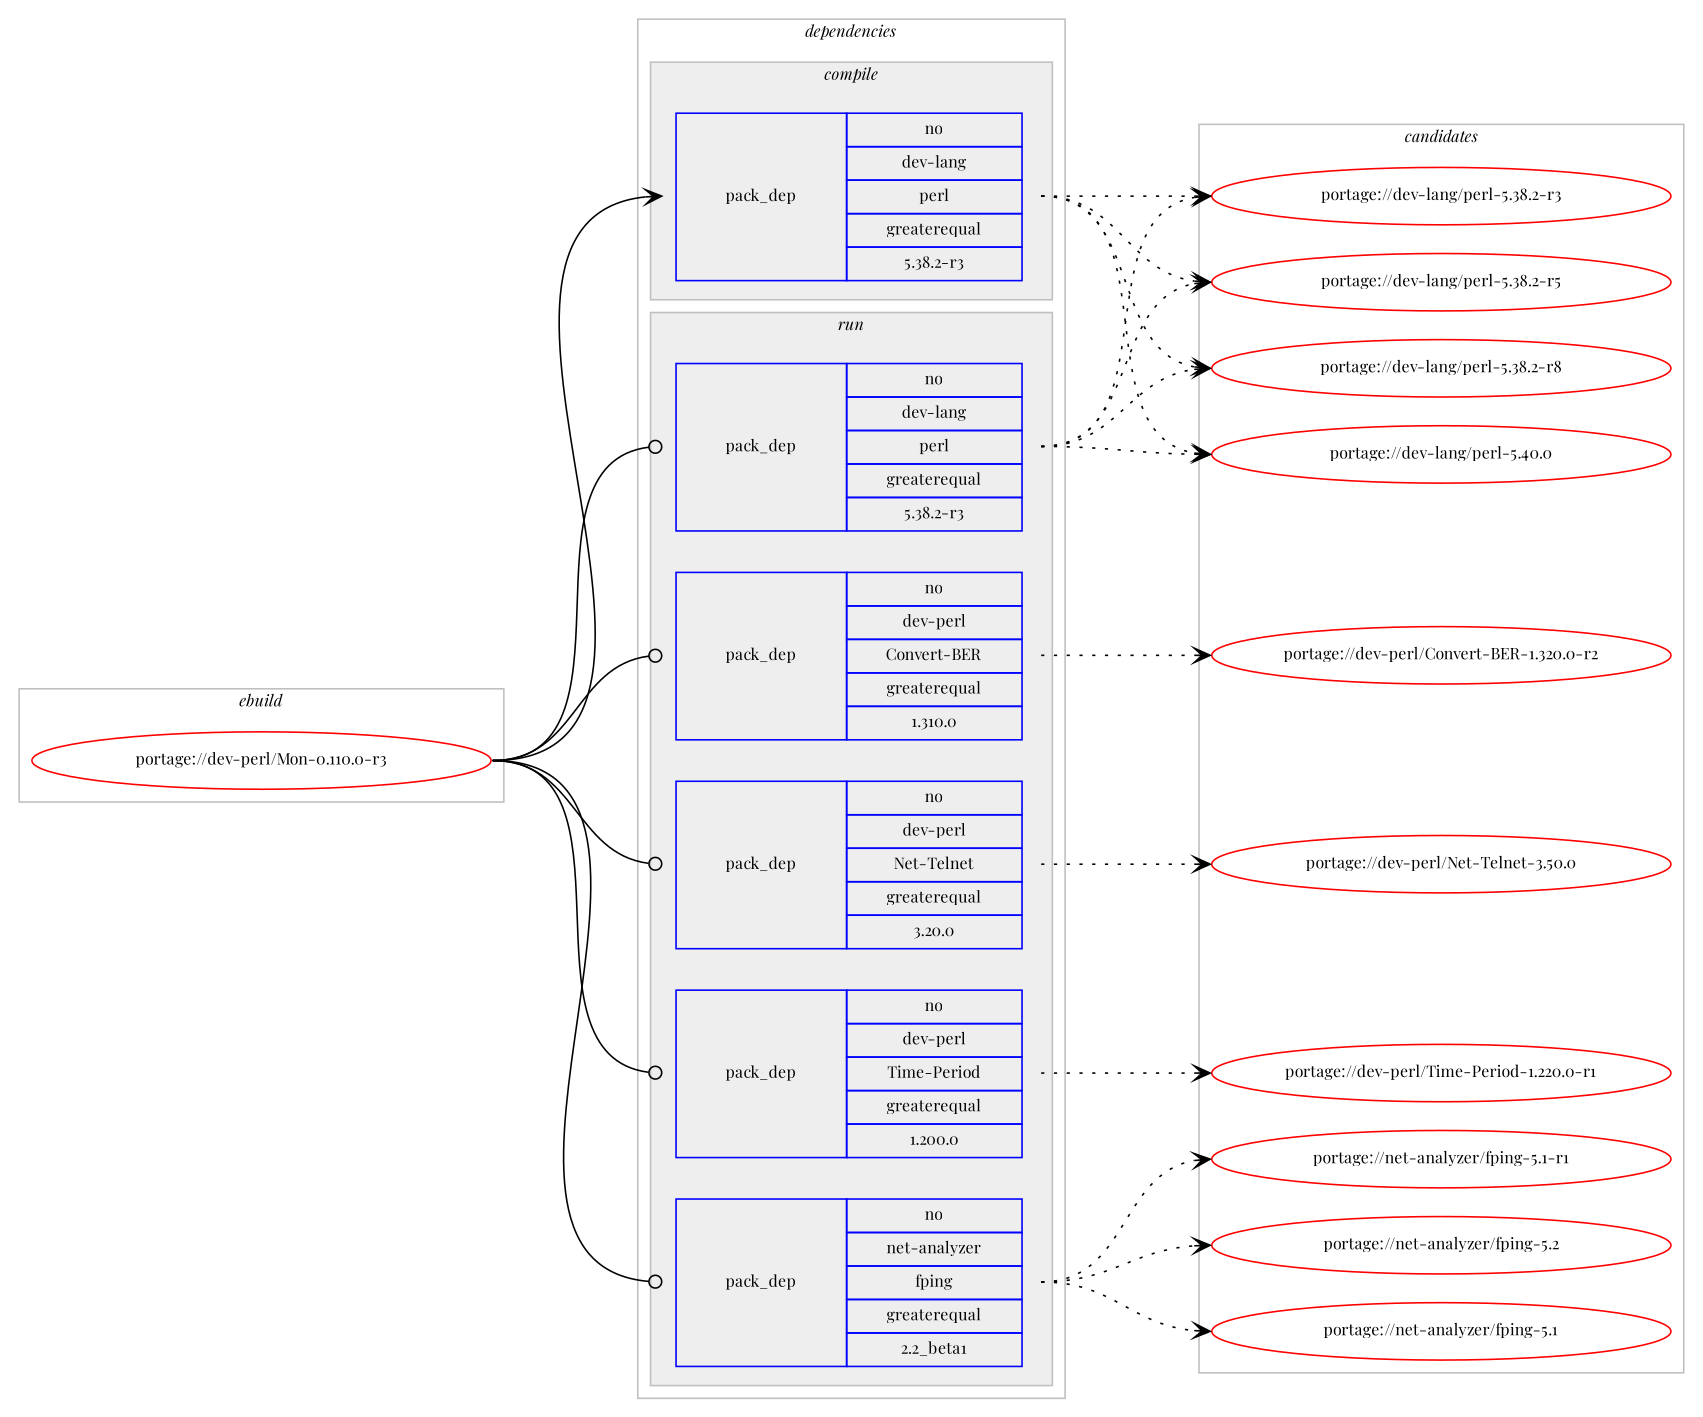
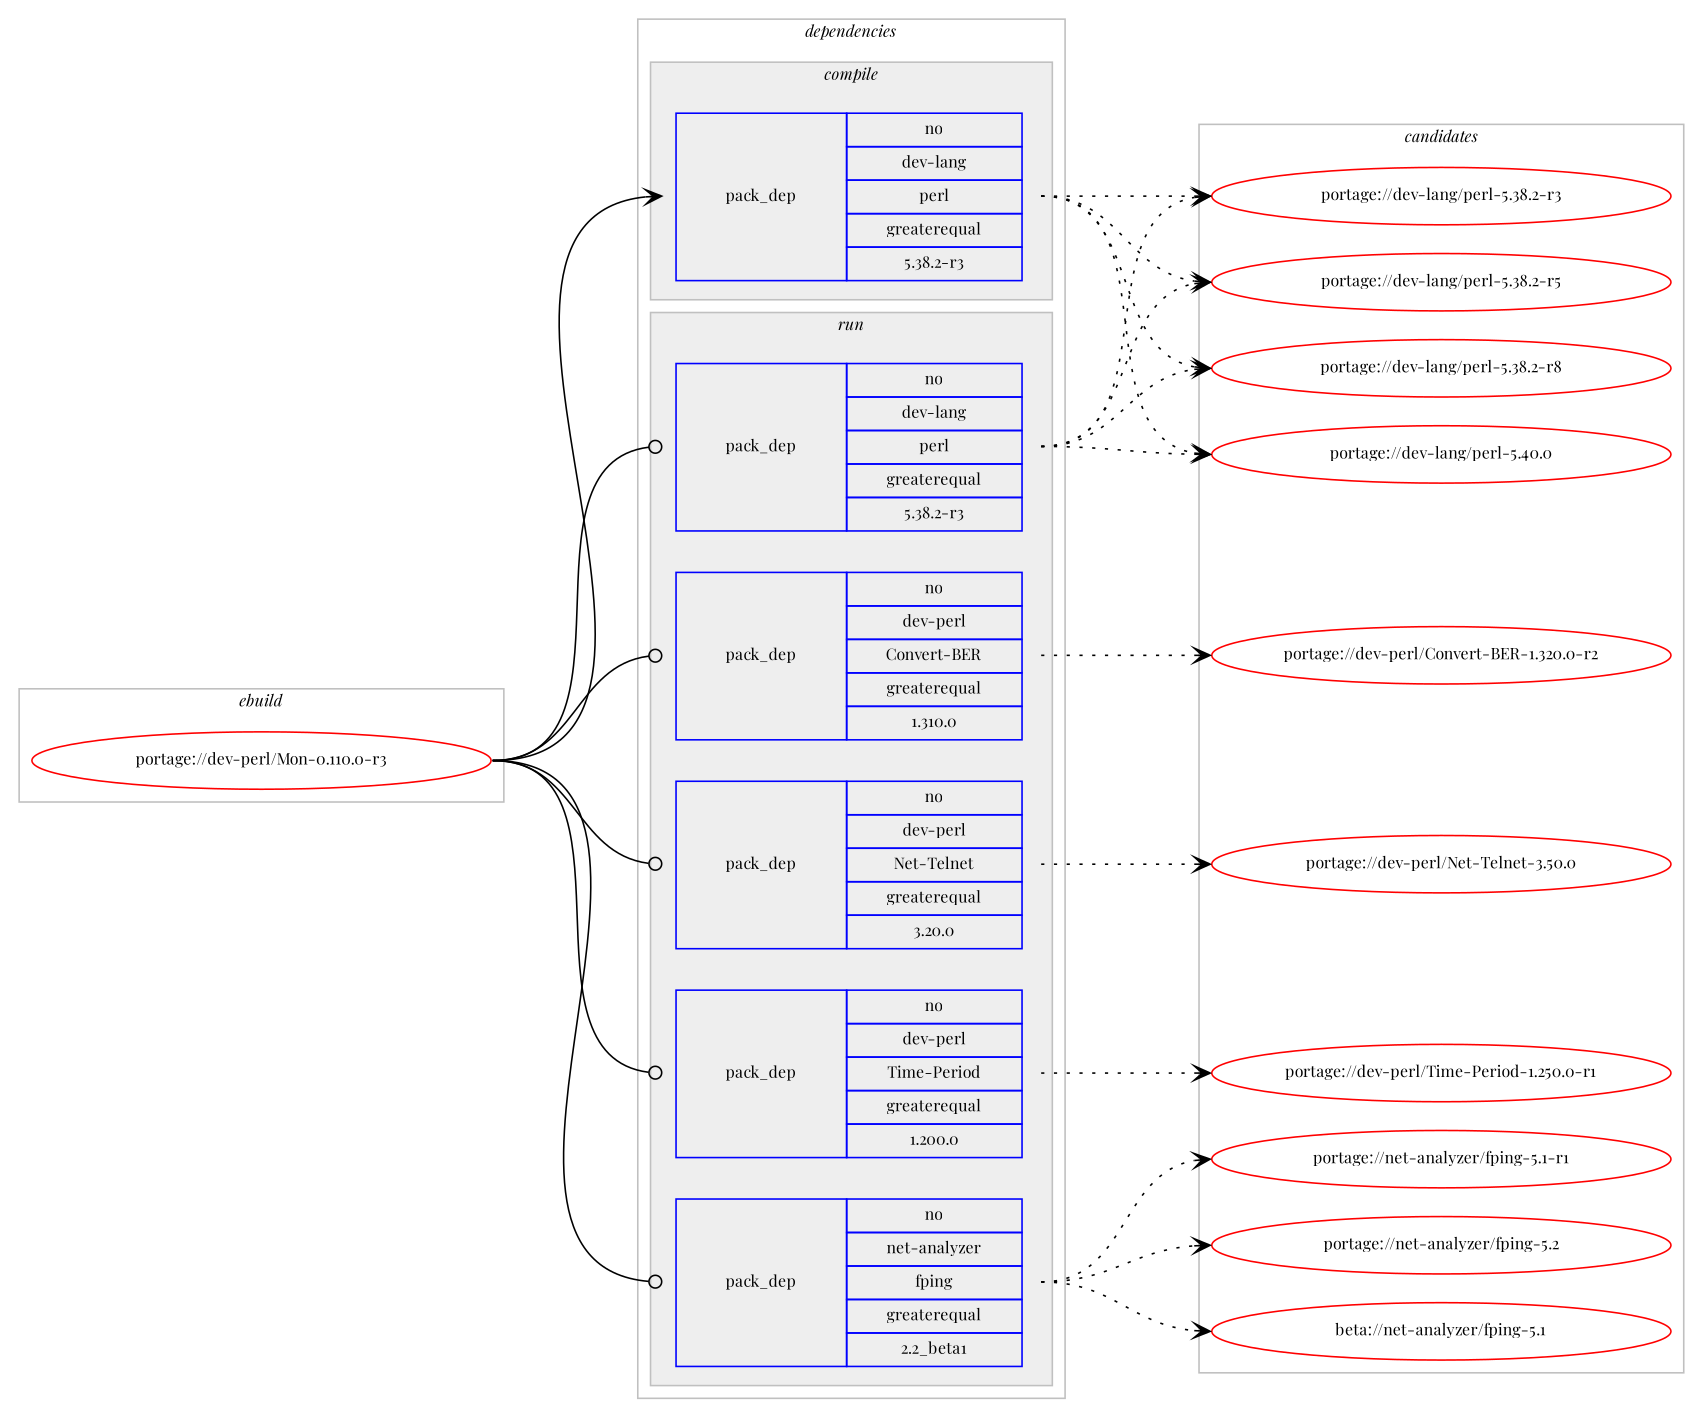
  digraph {
    compound=true
    concentrate=true
    fontname="Playfair Display"
    fontsize=10
    newrank=true
    rankdir=LR
    ranksep=1.5
    node [color=red fontname="Playfair Display" fontsize=10]
    edge [arrowhead=vee fontname="Playfair Display" headport=w style=dotted tailport=e weight=100]
    n1 [label="portage://dev-perl/Mon-0.110.0-r3" width=4]
    n2 [color=blue label=<<TABLE BORDER="0" CELLBORDER="1" CELLSPACING="0" CELLPADDING="4" WIDTH="220"><TR><TD ROWSPAN="6" CELLPADDING="30">pack_dep</TD></TR><TR><TD WIDTH="110">no</TD></TR><TR><TD>dev-lang</TD></TR><TR><TD>perl</TD></TR><TR><TD>greaterequal</TD></TR><TR><TD>5.38.2-r3</TD></TR></TABLE>> shape=none]
    n3 [color=blue label=<<TABLE BORDER="0" CELLBORDER="1" CELLSPACING="0" CELLPADDING="4" WIDTH="220"><TR><TD ROWSPAN="6" CELLPADDING="30">pack_dep</TD></TR><TR><TD WIDTH="110">no</TD></TR><TR><TD>dev-lang</TD></TR><TR><TD>perl</TD></TR><TR><TD>greaterequal</TD></TR><TR><TD>5.38.2-r3</TD></TR></TABLE>> shape=none]
    n4 [color=blue label=<<TABLE BORDER="0" CELLBORDER="1" CELLSPACING="0" CELLPADDING="4" WIDTH="220"><TR><TD ROWSPAN="6" CELLPADDING="30">pack_dep</TD></TR><TR><TD WIDTH="110">no</TD></TR><TR><TD>dev-perl</TD></TR><TR><TD>Convert-BER</TD></TR><TR><TD>greaterequal</TD></TR><TR><TD>1.310.0</TD></TR></TABLE>> shape=none]
    n5 [color=blue label=<<TABLE BORDER="0" CELLBORDER="1" CELLSPACING="0" CELLPADDING="4" WIDTH="220"><TR><TD ROWSPAN="6" CELLPADDING="30">pack_dep</TD></TR><TR><TD WIDTH="110">no</TD></TR><TR><TD>dev-perl</TD></TR><TR><TD>Net-Telnet</TD></TR><TR><TD>greaterequal</TD></TR><TR><TD>3.20.0</TD></TR></TABLE>> shape=none]
    n6 [color=blue label=<<TABLE BORDER="0" CELLBORDER="1" CELLSPACING="0" CELLPADDING="4" WIDTH="220"><TR><TD ROWSPAN="6" CELLPADDING="30">pack_dep</TD></TR><TR><TD WIDTH="110">no</TD></TR><TR><TD>dev-perl</TD></TR><TR><TD>Time-Period</TD></TR><TR><TD>greaterequal</TD></TR><TR><TD>1.200.0</TD></TR></TABLE>> shape=none]
    n7 [color=blue label=<<TABLE BORDER="0" CELLBORDER="1" CELLSPACING="0" CELLPADDING="4" WIDTH="220"><TR><TD ROWSPAN="6" CELLPADDING="30">pack_dep</TD></TR><TR><TD WIDTH="110">no</TD></TR><TR><TD>net-analyzer</TD></TR><TR><TD>fping</TD></TR><TR><TD>greaterequal</TD></TR><TR><TD>2.2_beta1</TD></TR></TABLE>> shape=none]
    n8 [label="portage://dev-lang/perl-5.38.2-r3" width=4]
    n9 [label="portage://dev-lang/perl-5.38.2-r5" width=4]
    n10 [label="portage://dev-lang/perl-5.38.2-r8" width=4]
    n11 [label="portage://dev-lang/perl-5.40.0" width=4]
    n12 [label="portage://dev-perl/Convert-BER-1.320.0-r2" width=4]
    n13 [label="portage://dev-perl/Net-Telnet-3.50.0" width=4]
-   n14 [label="portage://dev-perl/Time-Period-1.220.0-r1" width=4]
-   n15 [label="portage://net-analyzer/fping-5.1" width=4]
+   n14 [label="portage://dev-perl/Time-Period-1.250.0-r1" width=4]
+   n15 [label="beta://net-analyzer/fping-5.1" width=4]
    n16 [label="portage://net-analyzer/fping-5.1-r1" width=4]
    n17 [label="portage://net-analyzer/fping-5.2" width=4]
    subgraph cluster_1 {
      color=gray
      label=<<i>ebuild</i>>
      rank=same
      n1
    }
    subgraph cluster_2 {
      color=gray
      label=<<i>dependencies</i>>
      subgraph cluster_3 {
        color=gray
        fillcolor="#eeeeee"
        label=<<i>compile</i>>
        style=filled
        subgraph sub_4 {
          color=gray
          fillcolor="#eeeeee"
          label=<<i>compile</i>>
          style=filled
          n2
        }
      }
      subgraph cluster_5 {
        color=gray
        fillcolor="#eeeeee"
        label=<<i>compile and run</i>>
        style=filled
      }
      subgraph cluster_6 {
        color=gray
        fillcolor="#eeeeee"
        label=<<i>run</i>>
        style=filled
        subgraph sub_7 {
          color=gray
          fillcolor="#eeeeee"
          label=<<i>run</i>>
          style=filled
          n3
        }
        subgraph sub_8 {
          color=gray
          fillcolor="#eeeeee"
          label=<<i>run</i>>
          style=filled
          n4
        }
        subgraph sub_9 {
          color=gray
          fillcolor="#eeeeee"
          label=<<i>run</i>>
          style=filled
          n5
        }
        subgraph sub_10 {
          color=gray
          fillcolor="#eeeeee"
          label=<<i>run</i>>
          style=filled
          n6
        }
        subgraph sub_11 {
          color=gray
          fillcolor="#eeeeee"
          label=<<i>run</i>>
          style=filled
          n7
        }
      }
    }
    subgraph cluster_12 {
      color=gray
      label=<<i>candidates</i>>
      rank=same
      subgraph sub_13 {
        color=black
        label=<<i>candidates</i>>
        nodesep=1
        rank=same
        n8
        n9
        n10
        n11
      }
      subgraph sub_14 {
        color=black
        label=<<i>candidates</i>>
        nodesep=1
        rank=same
        n8
        n9
        n10
        n11
      }
      subgraph sub_15 {
        color=black
        label=<<i>candidates</i>>
        nodesep=1
        rank=same
        n12
      }
      subgraph sub_16 {
        color=black
        label=<<i>candidates</i>>
        nodesep=1
        rank=same
        n13
      }
      subgraph sub_17 {
        color=black
        label=<<i>candidates</i>>
        nodesep=1
        rank=same
        n14
      }
      subgraph sub_18 {
        color=black
        label=<<i>candidates</i>>
        nodesep=1
        rank=same
        n15
        n16
        n17
      }
    }
    n1 -> n2 [style=solid weight=20]
    n1 -> n3 [arrowhead=odot style=solid weight=20]
    n1 -> n4 [arrowhead=odot style=solid weight=20]
    n1 -> n5 [arrowhead=odot style=solid weight=20]
    n1 -> n6 [arrowhead=odot style=solid weight=20]
    n1 -> n7 [arrowhead=odot style=solid weight=20]
    n2 -> n8
    n2 -> n9
    n2 -> n10
    n2 -> n11
    n3 -> n8
    n3 -> n9
    n3 -> n10
    n3 -> n11
    n4 -> n12
    n5 -> n13
    n6 -> n14
    n7 -> n15
    n7 -> n16
    n7 -> n17
  }
